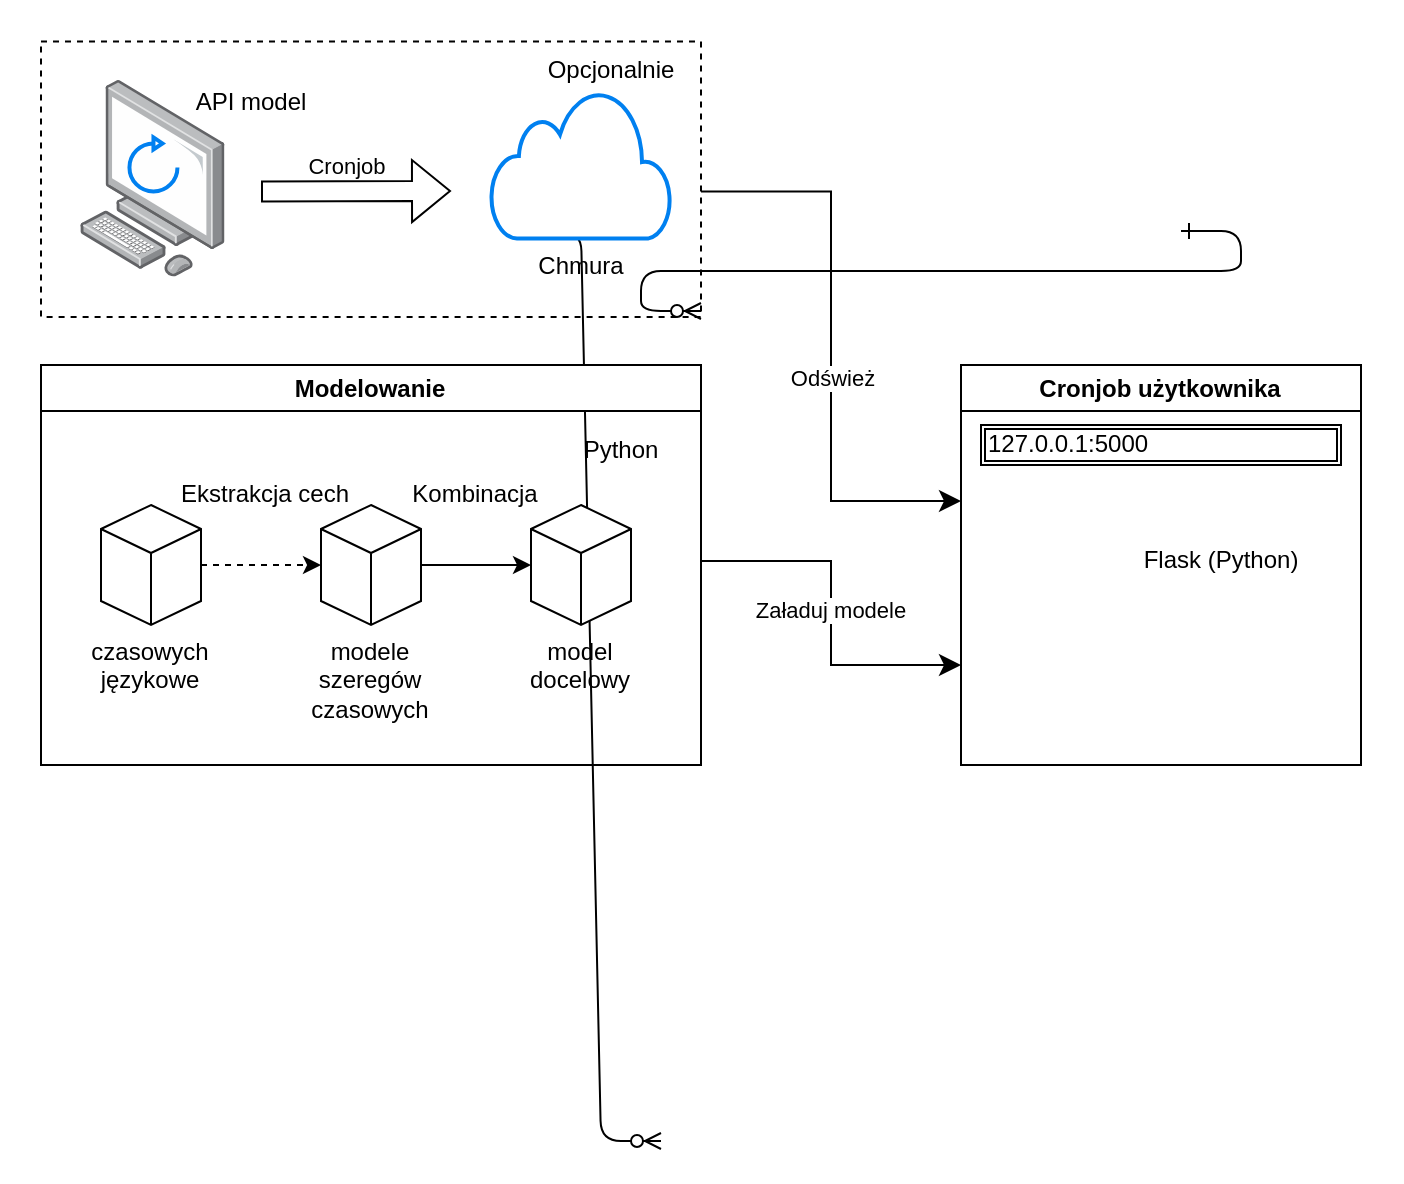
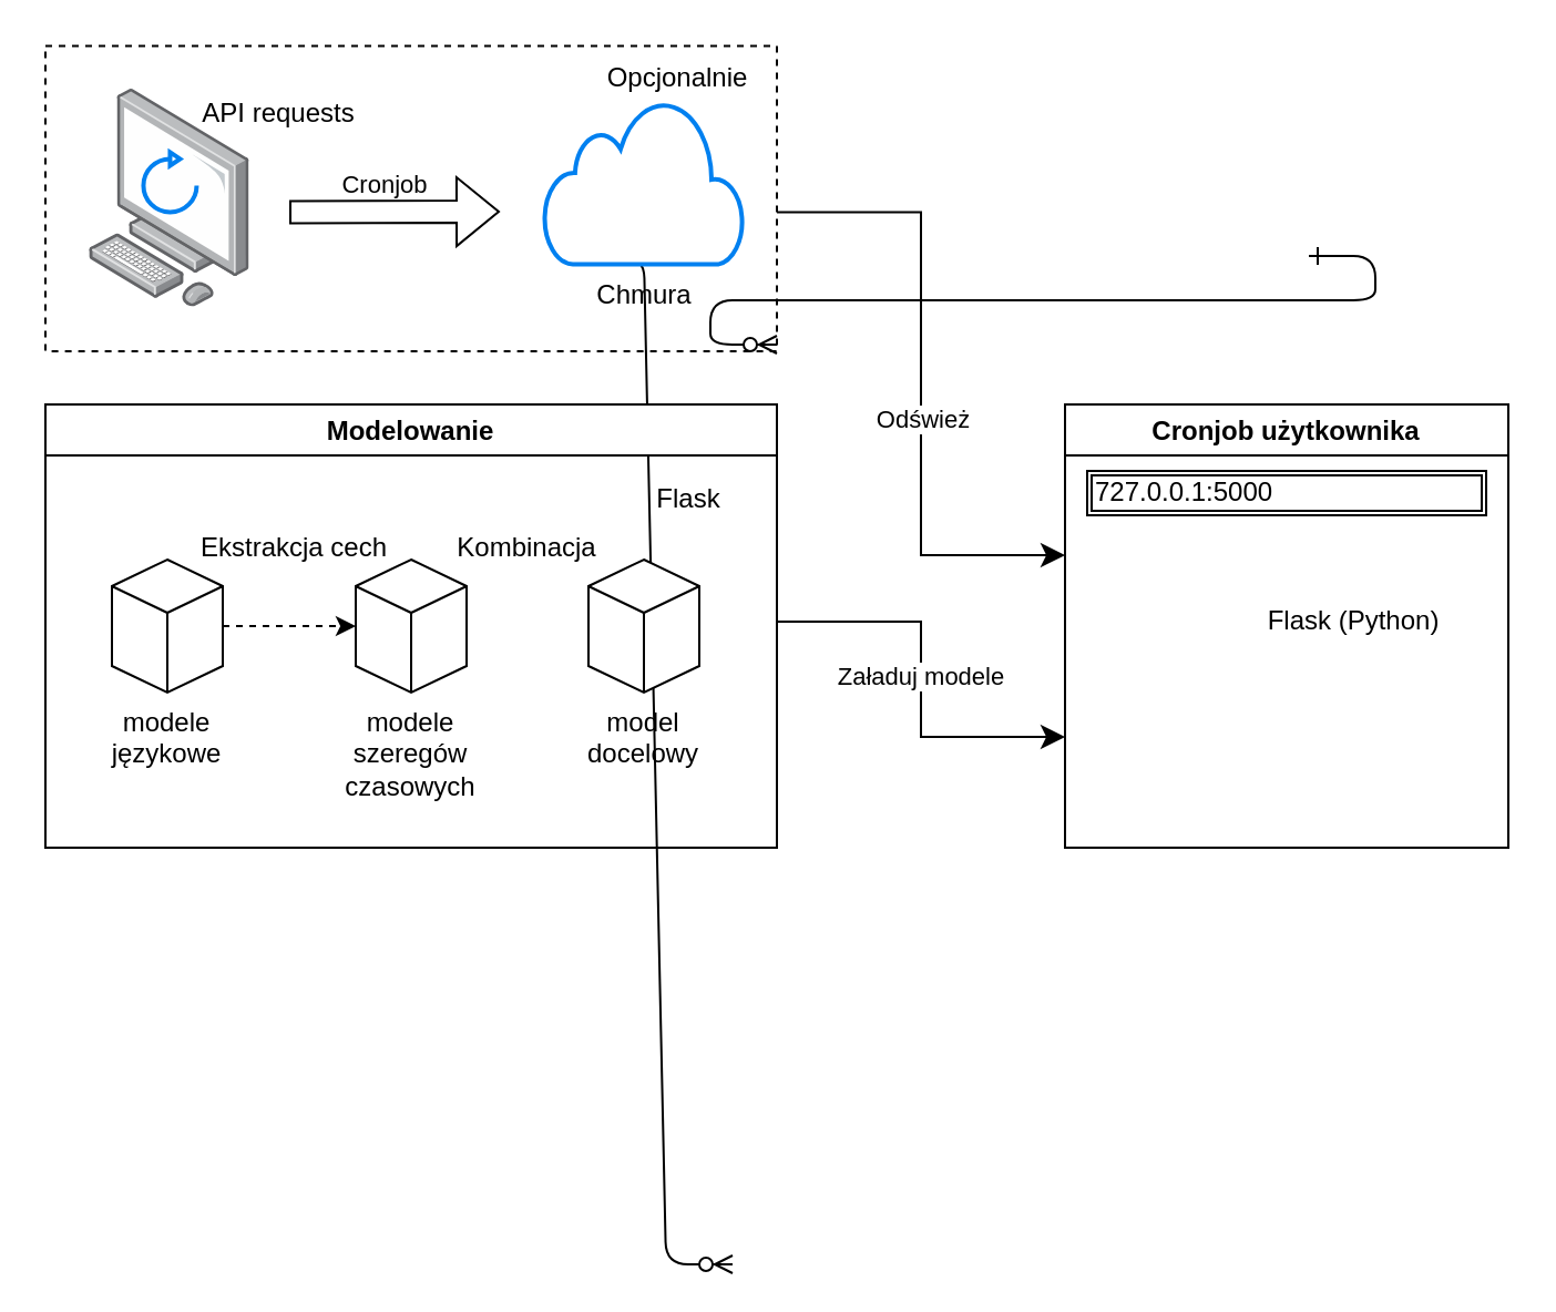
  <mxCell id="0" />
  <mxCell id="1" parent="0" />
  <mxCell id="2" value="" style="edgeStyle=entityRelationEdgeStyle;endArrow=ERzeroToMany;startArrow=ERone;endFill=1;startFill=0;" parent="1" edge="1"><mxGeometry width="100" height="100" relative="1" as="geometry"><mxPoint x="260" y="115" as="sourcePoint" /><mxPoint x="330" y="570" as="targetPoint" /></mxGeometry></mxCell>
  <mxCell id="3" value="" style="edgeStyle=entityRelationEdgeStyle;endArrow=ERzeroToMany;startArrow=ERone;endFill=1;startFill=0;" parent="1" edge="1"><mxGeometry width="100" height="100" relative="1" as="geometry"><mxPoint x="590" y="115" as="sourcePoint" /><mxPoint x="350" y="155" as="targetPoint" /></mxGeometry></mxCell>
  <mxCell id="4" value="Modelowanie" style="swimlane;" vertex="1" parent="1"><mxGeometry x="20" y="182" width="330" height="200" as="geometry" /></mxCell>
  <mxCell id="5" value="model docelowy" style="html=1;whiteSpace=wrap;shape=isoCube2;backgroundOutline=1;isoAngle=15;labelPosition=center;verticalLabelPosition=bottom;align=center;verticalAlign=top;" vertex="1" parent="4"><mxGeometry x="245" y="70" width="50" height="60" as="geometry" /></mxCell>
  <mxCell id="6" style="edgeStyle=orthogonalEdgeStyle;rounded=0;orthogonalLoop=1;jettySize=auto;html=1;exitX=1;exitY=0.5;exitDx=0;exitDy=0;exitPerimeter=0;entryX=0;entryY=0.5;entryDx=0;entryDy=0;entryPerimeter=0;dashed=1;" edge="1" parent="4" source="7" target="9"><mxGeometry relative="1" as="geometry" /></mxCell>
- <mxCell id="7" value="czasowych&lt;br&gt;językowe" style="html=1;whiteSpace=wrap;shape=isoCube2;backgroundOutline=1;isoAngle=15;labelPosition=center;verticalLabelPosition=bottom;align=center;verticalAlign=top;" vertex="1" parent="4"><mxGeometry x="30" y="70" width="50" height="60" as="geometry" /></mxCell>
- <mxCell id="8" style="edgeStyle=orthogonalEdgeStyle;rounded=0;orthogonalLoop=1;jettySize=auto;html=1;exitX=1;exitY=0.5;exitDx=0;exitDy=0;exitPerimeter=0;entryX=0;entryY=0.5;entryDx=0;entryDy=0;entryPerimeter=0;" edge="1" parent="4" source="9" target="5"><mxGeometry relative="1" as="geometry" /></mxCell>
+ <mxCell id="7" value="modele&lt;br&gt;językowe" style="html=1;whiteSpace=wrap;shape=isoCube2;backgroundOutline=1;isoAngle=15;labelPosition=center;verticalLabelPosition=bottom;align=center;verticalAlign=top;" vertex="1" parent="4"><mxGeometry x="30" y="70" width="50" height="60" as="geometry" /></mxCell>
  <mxCell id="9" value="modele&lt;br&gt;szeregów&lt;br&gt;czasowych" style="html=1;whiteSpace=wrap;shape=isoCube2;backgroundOutline=1;isoAngle=15;labelPosition=center;verticalLabelPosition=bottom;align=center;verticalAlign=top;" vertex="1" parent="4"><mxGeometry x="140" y="70" width="50" height="60" as="geometry" /></mxCell>
- <mxCell id="10" value="Python" style="text;html=1;align=center;verticalAlign=middle;resizable=0;points=[];autosize=1;strokeColor=none;fillColor=none;" vertex="1" parent="4"><mxGeometry x="260" y="28" width="60" height="30" as="geometry" /></mxCell>
+ <mxCell id="10" value="Flask" style="text;html=1;align=center;verticalAlign=middle;resizable=0;points=[];autosize=1;strokeColor=none;fillColor=none;" vertex="1" parent="4"><mxGeometry x="260" y="28" width="60" height="30" as="geometry" /></mxCell>
  <mxCell id="11" value="Ekstrakcja cech" style="text;html=1;align=center;verticalAlign=middle;resizable=0;points=[];autosize=1;strokeColor=none;fillColor=none;" vertex="1" parent="4"><mxGeometry x="57" y="50" width="110" height="30" as="geometry" /></mxCell>
  <mxCell id="12" value="Kombinacja" style="text;html=1;align=center;verticalAlign=middle;resizable=0;points=[];autosize=1;strokeColor=none;fillColor=none;" vertex="1" parent="4"><mxGeometry x="172" y="50" width="90" height="30" as="geometry" /></mxCell>
  <mxCell id="13" value="Cronjob użytkownika" style="swimlane;" vertex="1" parent="1"><mxGeometry x="480" y="182" width="200" height="200" as="geometry" /></mxCell>
- <mxCell id="14" value="127.0.0.1:5000" style="shape=ext;double=1;rounded=0;whiteSpace=wrap;html=1;align=left;" vertex="1" parent="13"><mxGeometry x="10" y="30" width="180" height="20" as="geometry" /></mxCell>
+ <mxCell id="14" value="727.0.0.1:5000" style="shape=ext;double=1;rounded=0;whiteSpace=wrap;html=1;align=left;" vertex="1" parent="13"><mxGeometry x="10" y="30" width="180" height="20" as="geometry" /></mxCell>
  <mxCell id="15" value="Flask (Python)" style="text;html=1;align=center;verticalAlign=middle;resizable=0;points=[];autosize=1;strokeColor=none;fillColor=none;" vertex="1" parent="13"><mxGeometry x="80" y="83" width="100" height="30" as="geometry" /></mxCell>
  <mxCell id="16" value="" style="image;points=[];aspect=fixed;html=1;align=center;shadow=0;dashed=0;image=img/lib/allied_telesis/computer_and_terminals/Personal_Computer.svg;" vertex="1" parent="1"><mxGeometry x="40" y="40" width="72.46" height="98.2" as="geometry" /></mxCell>
  <mxCell id="17" value="" style="html=1;verticalLabelPosition=bottom;align=center;labelBackgroundColor=#ffffff;verticalAlign=top;strokeWidth=2;strokeColor=#0080F0;shadow=0;dashed=0;shape=mxgraph.ios7.icons.reload;" vertex="1" parent="1"><mxGeometry x="64.23" y="68.2" width="24" height="27" as="geometry" /></mxCell>
  <mxCell id="18" value="Chmura" style="html=1;verticalLabelPosition=bottom;align=center;labelBackgroundColor=none;verticalAlign=top;strokeWidth=2;strokeColor=#0080F0;shadow=0;dashed=0;shape=mxgraph.ios7.icons.cloud;" vertex="1" parent="1"><mxGeometry x="245" y="44.6" width="90" height="74.2" as="geometry" /></mxCell>
  <mxCell id="19" value="" style="html=1;dashed=1;whiteSpace=wrap;strokeWidth=1;fillColor=none;" vertex="1" parent="1"><mxGeometry x="20" y="20.2" width="330" height="137.8" as="geometry" /></mxCell>
  <mxCell id="20" value="" style="shape=flexArrow;endArrow=classic;html=1;rounded=0;labelPosition=center;verticalLabelPosition=top;align=center;verticalAlign=bottom;" edge="1" parent="1"><mxGeometry width="50" height="50" relative="1" as="geometry"><mxPoint x="130" y="95.2" as="sourcePoint" /><mxPoint x="225" y="95" as="targetPoint" /></mxGeometry></mxCell>
  <mxCell id="21" value="Cronjob" style="edgeLabel;html=1;align=center;verticalAlign=middle;resizable=0;points=[];" vertex="1" connectable="0" parent="20"><mxGeometry x="0.217" y="2" relative="1" as="geometry"><mxPoint x="-15" y="-11" as="offset" /></mxGeometry></mxCell>
  <mxCell id="22" value="Opcjonalnie" style="text;html=1;align=center;verticalAlign=middle;resizable=0;points=[];autosize=1;strokeColor=none;fillColor=none;" vertex="1" parent="1"><mxGeometry x="260" y="20.2" width="90" height="30" as="geometry" /></mxCell>
  <mxCell id="23" value="" style="edgeStyle=elbowEdgeStyle;elbow=horizontal;endArrow=classic;html=1;curved=0;rounded=0;endSize=8;startSize=8;" edge="1" parent="1"><mxGeometry width="50" height="50" relative="1" as="geometry"><mxPoint x="350" y="95.2" as="sourcePoint" /><mxPoint x="480" y="250" as="targetPoint" /></mxGeometry></mxCell>
  <mxCell id="24" value="Odśwież" style="edgeLabel;html=1;align=center;verticalAlign=middle;resizable=0;points=[];" vertex="1" connectable="0" parent="23"><mxGeometry x="0.112" relative="1" as="geometry"><mxPoint as="offset" /></mxGeometry></mxCell>
  <mxCell id="25" value="" style="edgeStyle=elbowEdgeStyle;elbow=horizontal;endArrow=classic;html=1;curved=0;rounded=0;endSize=8;startSize=8;entryX=0;entryY=0.75;entryDx=0;entryDy=0;" edge="1" parent="1" target="13"><mxGeometry width="50" height="50" relative="1" as="geometry"><mxPoint x="350" y="280" as="sourcePoint" /><mxPoint x="400" y="230" as="targetPoint" /></mxGeometry></mxCell>
  <mxCell id="26" value="Załaduj modele" style="edgeLabel;html=1;align=center;verticalAlign=middle;resizable=0;points=[];" vertex="1" connectable="0" parent="25"><mxGeometry x="-0.268" y="-1" relative="1" as="geometry"><mxPoint y="22" as="offset" /></mxGeometry></mxCell>
- <mxCell id="27" value="API model" style="text;html=1;align=center;verticalAlign=middle;resizable=0;points=[];autosize=1;strokeColor=none;fillColor=none;" vertex="1" parent="1"><mxGeometry x="80" y="36.2" width="90" height="30" as="geometry" /></mxCell>
+ <mxCell id="27" value="API requests" style="text;html=1;align=center;verticalAlign=middle;resizable=0;points=[];autosize=1;strokeColor=none;fillColor=none;" vertex="1" parent="1"><mxGeometry x="80" y="36.2" width="90" height="30" as="geometry" /></mxCell>
